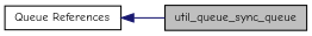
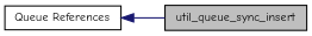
  digraph {
    rankdir=LR
    fontname="Comic Neue"
    node [color=black fontname="Comic Neue" fontsize=10 shape=record style=filled]
-   n1 [fillcolor=grey75 fontcolor=black height=0.2 label=util_queue_sync_queue width=0.4]
+   n1 [fillcolor=grey75 fontcolor=black height=0.2 label=util_queue_sync_insert width=0.4]
    n2 [fillcolor=white height=0.2 label="Queue References" width=0.4]
    n2 -> n1 [color=midnightblue dir=back fontname="Comic Neue" fontsize=10 labelfontname=FreeSans labelfontsize=10 shape=plaintext style=solid]
  }
